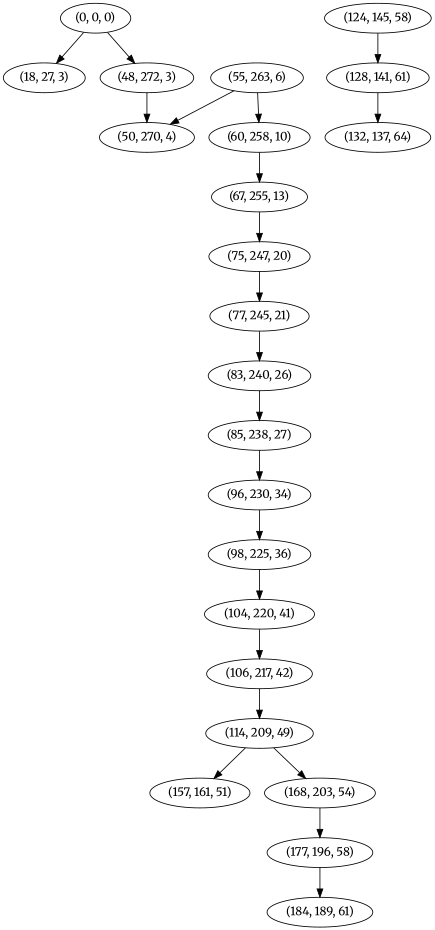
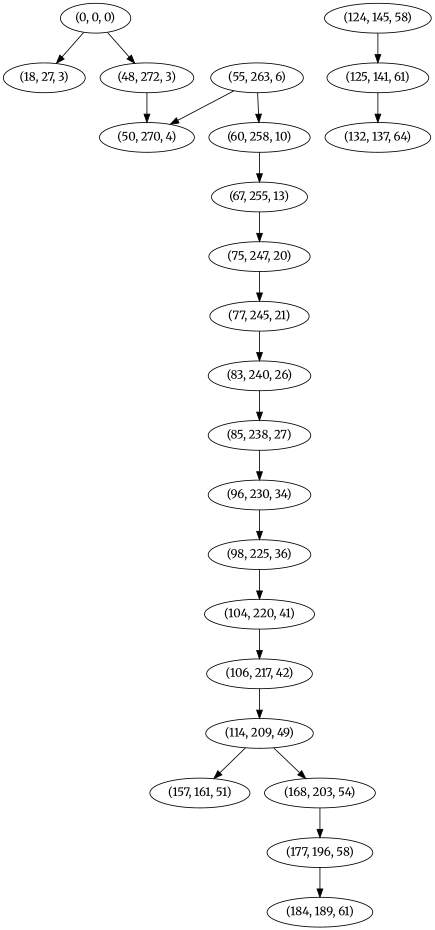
  digraph {
    fontname=Merriweather
    node [fontname=Merriweather]
    edge [fontname=Merriweather]
    "(0, 0, 0)"
    "(18, 27, 3)"
    "(48, 272, 3)"
    "(50, 270, 4)"
    "(55, 263, 6)"
    "(60, 258, 10)"
    "(67, 255, 13)"
    "(75, 247, 20)"
    "(77, 245, 21)"
    "(83, 240, 26)"
    "(85, 238, 27)"
    "(96, 230, 34)"
    "(98, 225, 36)"
    "(104, 220, 41)"
    "(106, 217, 42)"
    "(114, 209, 49)"
    "(157, 161, 51)"
    "(168, 203, 54)"
    "(177, 196, 58)"
    "(124, 145, 58)"
-   "(128, 141, 61)"
+   "(128, 141, 61)" [label="(125, 141, 61)"]
    "(132, 137, 64)"
    "(184, 189, 61)"
    "(0, 0, 0)" -> "(18, 27, 3)"
    "(0, 0, 0)" -> "(48, 272, 3)"
    "(48, 272, 3)" -> "(50, 270, 4)"
    "(55, 263, 6)" -> "(50, 270, 4)"
    "(55, 263, 6)" -> "(60, 258, 10)"
    "(60, 258, 10)" -> "(67, 255, 13)"
    "(67, 255, 13)" -> "(75, 247, 20)"
    "(75, 247, 20)" -> "(77, 245, 21)"
    "(77, 245, 21)" -> "(83, 240, 26)"
    "(83, 240, 26)" -> "(85, 238, 27)"
    "(85, 238, 27)" -> "(96, 230, 34)"
    "(96, 230, 34)" -> "(98, 225, 36)"
    "(98, 225, 36)" -> "(104, 220, 41)"
    "(104, 220, 41)" -> "(106, 217, 42)"
    "(106, 217, 42)" -> "(114, 209, 49)"
    "(114, 209, 49)" -> "(157, 161, 51)"
    "(114, 209, 49)" -> "(168, 203, 54)"
    "(168, 203, 54)" -> "(177, 196, 58)"
    "(177, 196, 58)" -> "(184, 189, 61)"
    "(124, 145, 58)" -> "(128, 141, 61)"
    "(128, 141, 61)" -> "(132, 137, 64)"
  }
